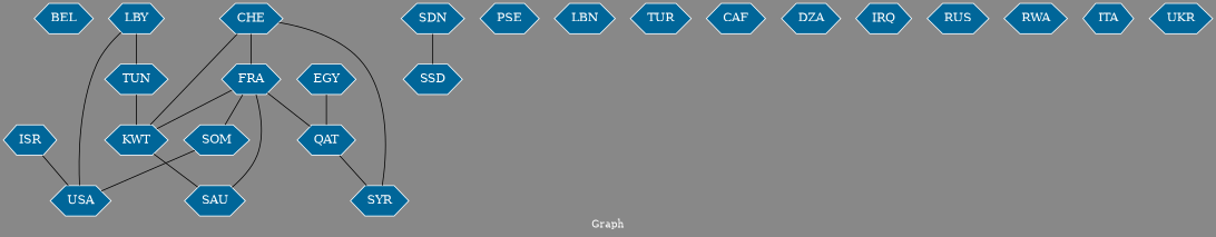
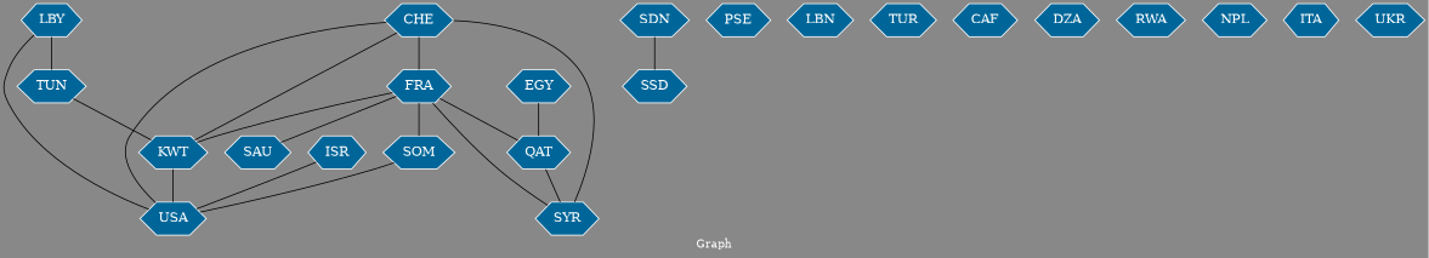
  graph {
    bgcolor="#888888"
    fontcolor=white
    fontname="DejaVu Serif"
    fontsize=12
    label="Graph"
    node [color=white fillcolor="#006699" fontcolor=white fontname="DejaVu Serif" shape=hexagon style=filled]
    edge [arrowhead=open color=black fontcolor=white fontname="DejaVu Serif" fontsize=12 weight=1]
-   n1 [label=BEL]
    n2 [label=SOM]
    n3 [label=USA]
    n4 [label=SSD]
    n5 [label=SDN]
    n6 [label=EGY]
    n7 [label=QAT]
    n8 [label=SYR]
    n9 [label=PSE]
    n10 [label=TUN]
    n11 [label=KWT]
    n12 [label=CHE]
    n13 [label=FRA]
    n14 [label=SAU]
    n15 [label=ISR]
    n16 [label=LBN]
    n17 [label=TUR]
    n18 [label=CAF]
    n19 [label=DZA]
-   n20 [label=IRQ]
-   n21 [label=RUS]
    n22 [label=LBY]
    n23 [label=RWA]
+   n24 [label=NPL]
    n25 [label=ITA]
    n26 [label=UKR]
    n2 -- n3
    n5 -- n4 [weight=4]
    n6 -- n7
    n7 -- n8
    n10 -- n11
-   n11 -- n14
+   n11 -- n3
+   n12 -- n3
    n12 -- n8 [weight=2]
    n12 -- n11
    n12 -- n13 [weight=2]
    n13 -- n2
    n13 -- n7
+   n13 -- n8
    n13 -- n11
    n13 -- n14
    n15 -- n3
    n22 -- n3
    n22 -- n10 [weight=2]
  }
